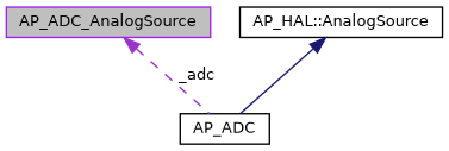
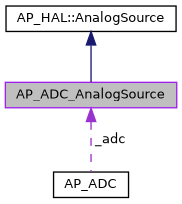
  digraph {
    fontname="DejaVu Sans"
    node [color=black fillcolor=white fontname="DejaVu Sans" fontsize=10 shape=record style=filled]
    edge [dir=back fontname="DejaVu Sans" fontsize=10 labelfontname=Helvetica labelfontsize=10]
    n1 [color=purple fillcolor=grey75 fontcolor=black height=0.2 label=AP_ADC_AnalogSource width=0.4]
    n2 [height=0.2 label=AP_ADC width=0.4]
    n3 [height=0.2 label="AP_HAL::AnalogSource" width=0.4]
    n1 -> n2 [color=darkorchid3 label=" _adc" style=dashed]
-   n3 -> n2 [color=midnightblue style=solid]
+   n3 -> n1 [color=midnightblue style=solid]
  }
